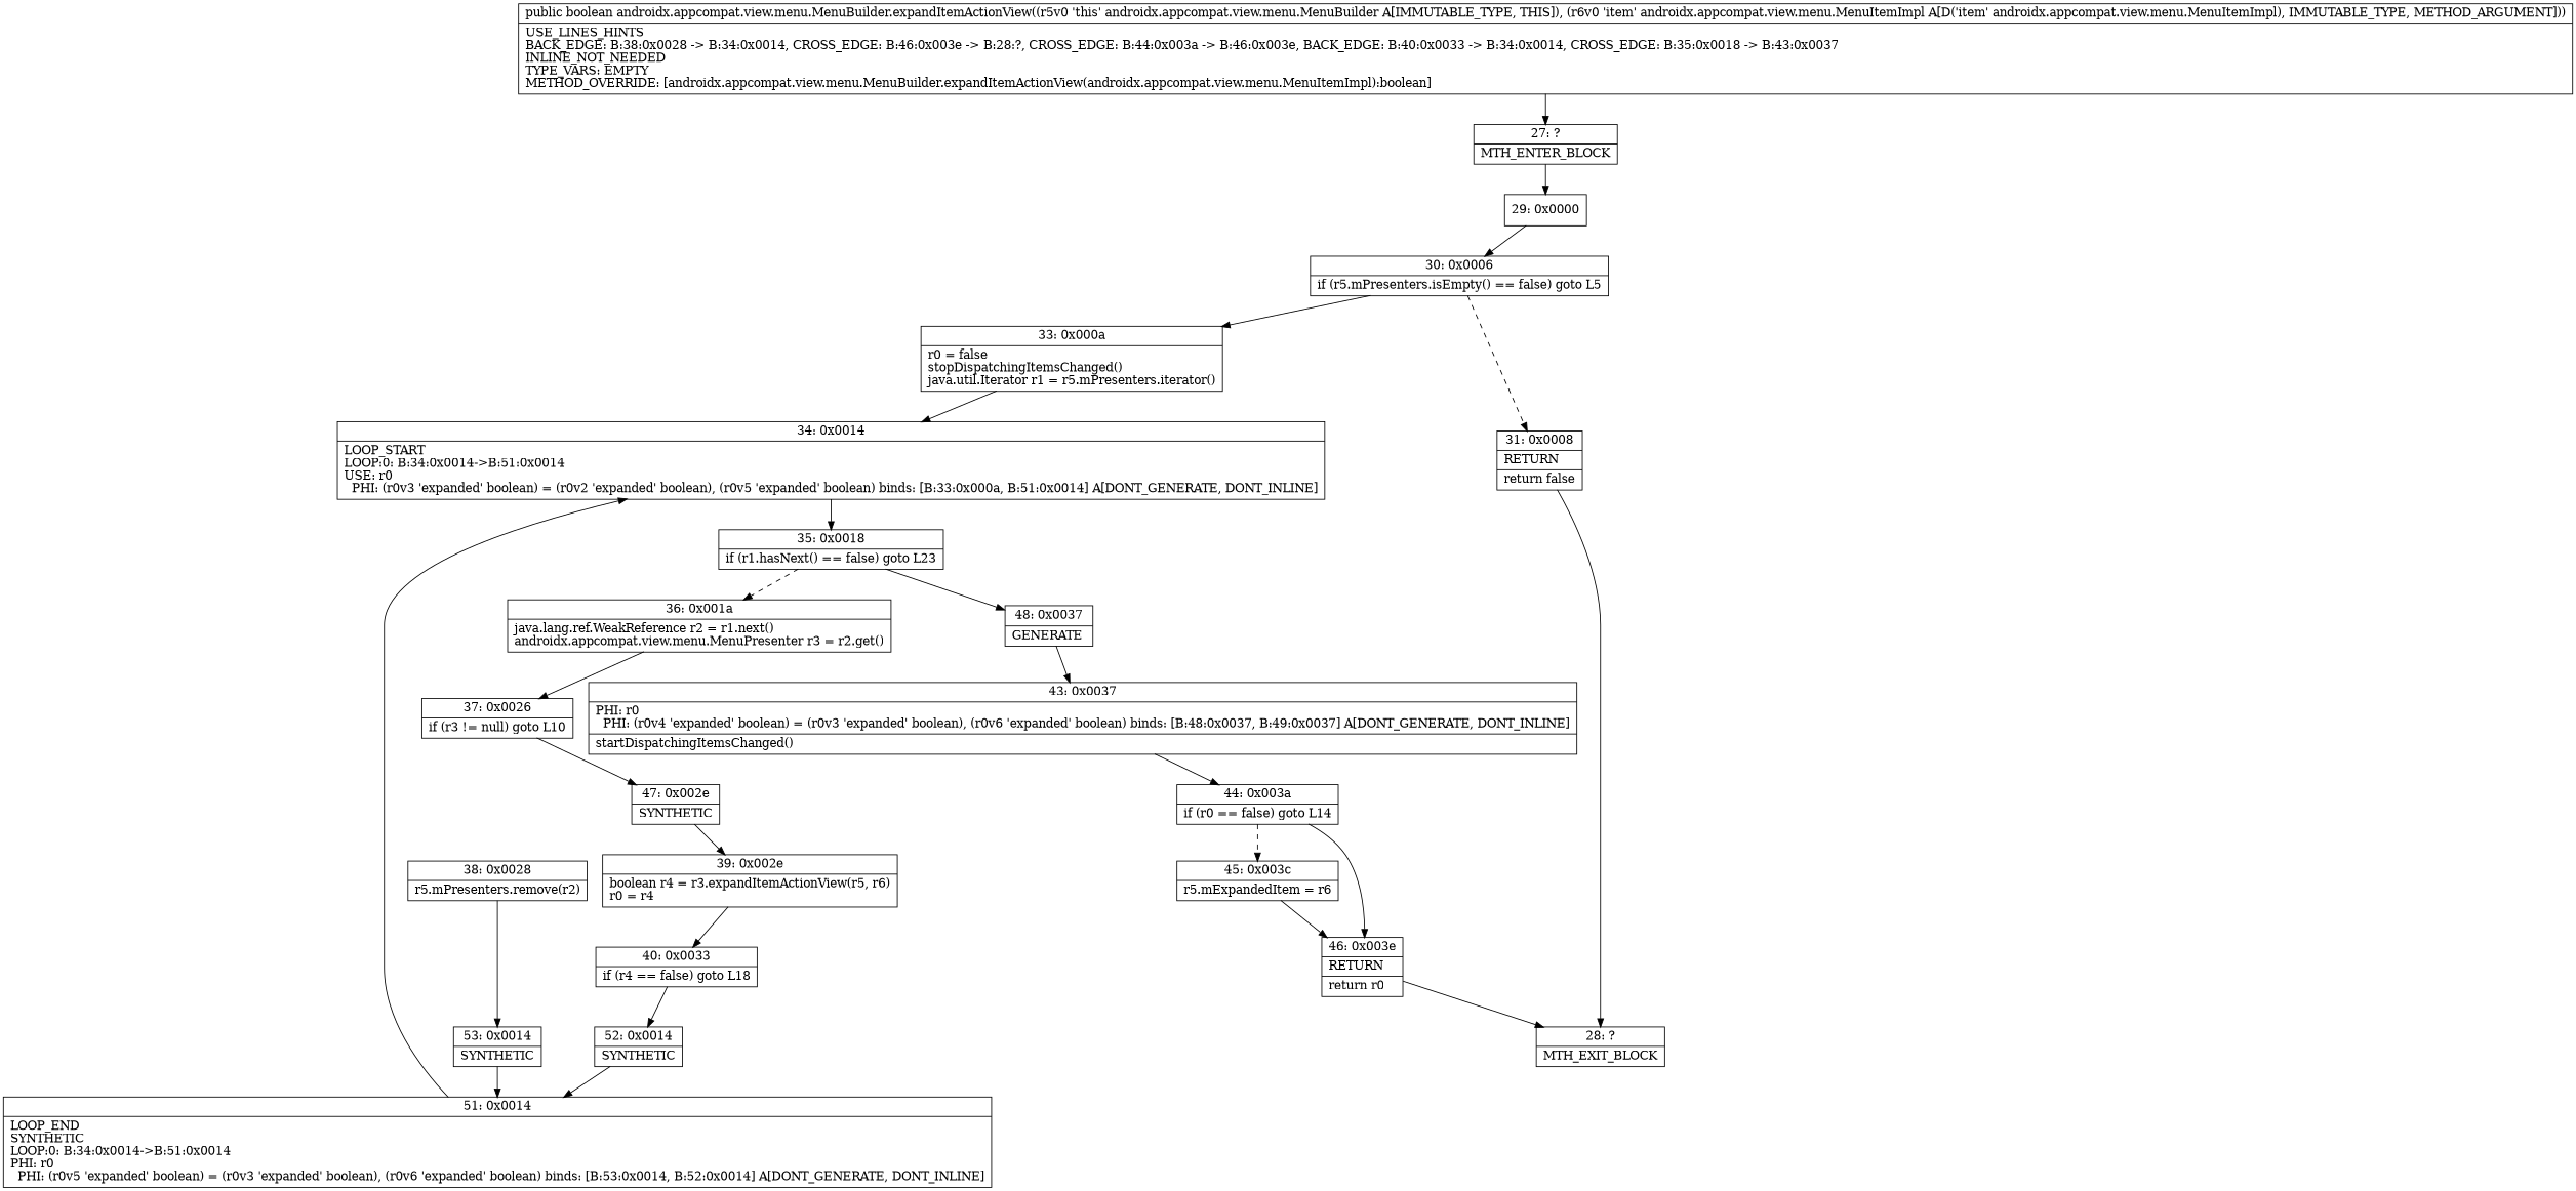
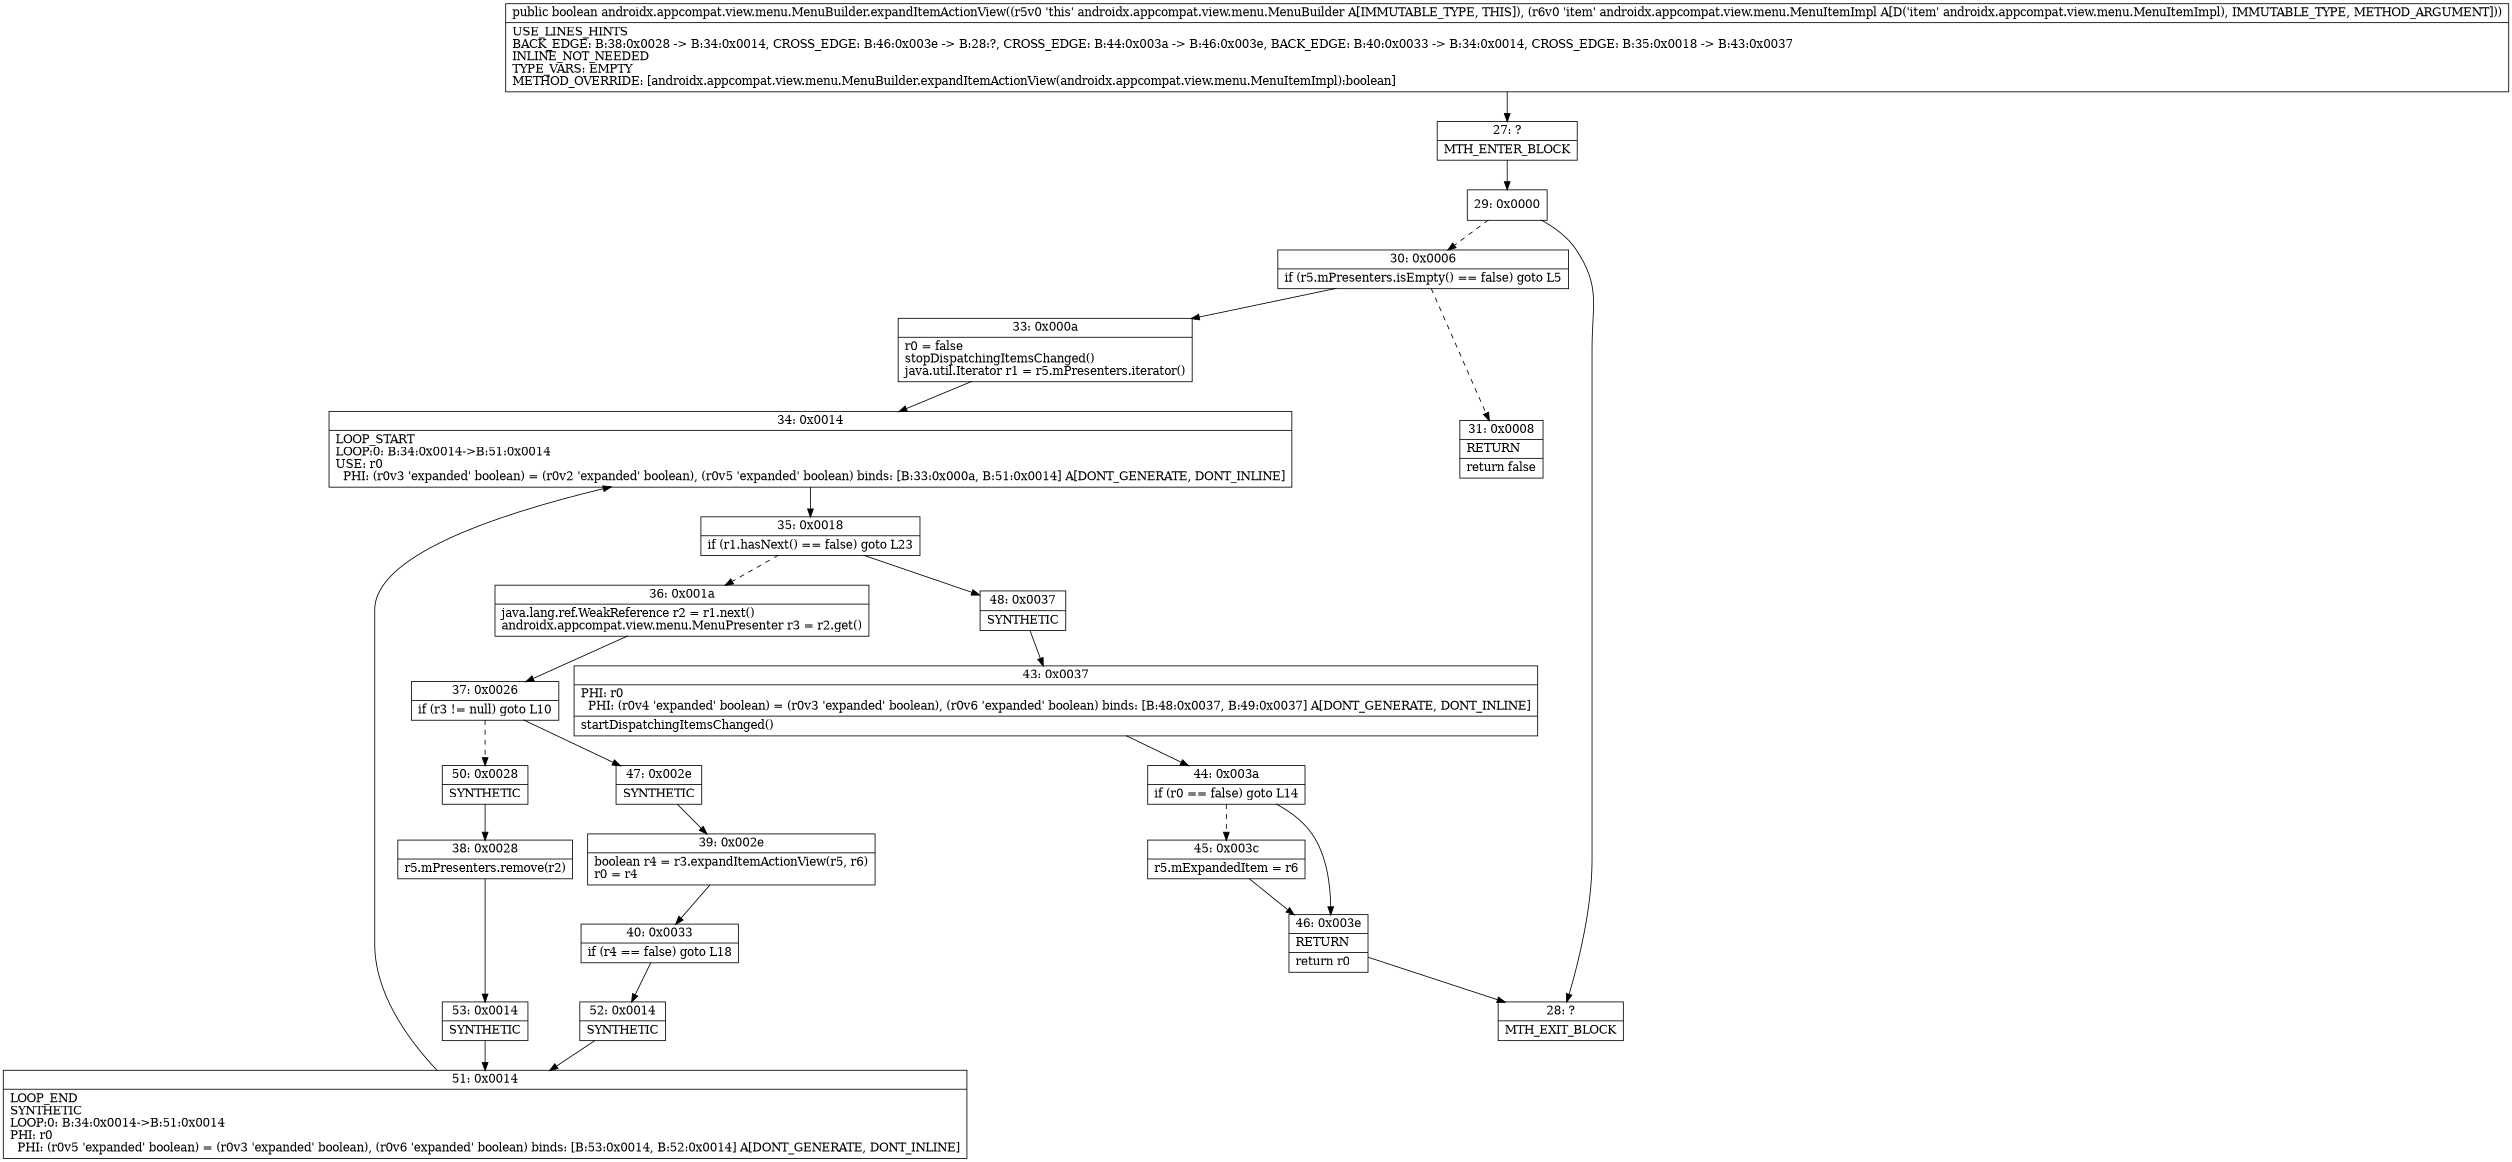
  digraph {
    node [shape=record]
    n1 [label="{27\:\ ?|MTH_ENTER_BLOCK\l}"]
    n2 [label="{29\:\ 0x0000}"]
    n3 [label="{30\:\ 0x0006|if (r5.mPresenters.isEmpty() == false) goto L5\l}"]
    n4 [label="{31\:\ 0x0008|RETURN\l|return false\l}"]
    n5 [label="{33\:\ 0x000a|r0 = false\lstopDispatchingItemsChanged()\ljava.util.Iterator r1 = r5.mPresenters.iterator()\l}"]
    n6 [label="{28\:\ ?|MTH_EXIT_BLOCK\l}"]
    n7 [label="{34\:\ 0x0014|LOOP_START\lLOOP:0: B:34:0x0014\-\>B:51:0x0014\lUSE: r0 \l  PHI: (r0v3 'expanded' boolean) = (r0v2 'expanded' boolean), (r0v5 'expanded' boolean) binds: [B:33:0x000a, B:51:0x0014] A[DONT_GENERATE, DONT_INLINE]\l}"]
    n8 [label="{35\:\ 0x0018|if (r1.hasNext() == false) goto L23\l}"]
    n9 [label="{36\:\ 0x001a|java.lang.ref.WeakReference r2 = r1.next()\landroidx.appcompat.view.menu.MenuPresenter r3 = r2.get()\l}"]
-   n10 [label="{48\:\ 0x0037|GENERATE\l}"]
+   n10 [label="{48\:\ 0x0037|SYNTHETIC\l}"]
    n11 [label="{37\:\ 0x0026|if (r3 != null) goto L10\l}"]
    n12 [label="{43\:\ 0x0037|PHI: r0 \l  PHI: (r0v4 'expanded' boolean) = (r0v3 'expanded' boolean), (r0v6 'expanded' boolean) binds: [B:48:0x0037, B:49:0x0037] A[DONT_GENERATE, DONT_INLINE]\l|startDispatchingItemsChanged()\l}"]
    n13 [label="{47\:\ 0x002e|SYNTHETIC\l}"]
+   n14 [label="{50\:\ 0x0028|SYNTHETIC\l}"]
    n15 [label="{39\:\ 0x002e|boolean r4 = r3.expandItemActionView(r5, r6)\lr0 = r4\l}"]
    n16 [label="{38\:\ 0x0028|r5.mPresenters.remove(r2)\l}"]
    n17 [label="{40\:\ 0x0033|if (r4 == false) goto L18\l}"]
    n18 [label="{52\:\ 0x0014|SYNTHETIC\l}"]
    n19 [label="{51\:\ 0x0014|LOOP_END\lSYNTHETIC\lLOOP:0: B:34:0x0014\-\>B:51:0x0014\lPHI: r0 \l  PHI: (r0v5 'expanded' boolean) = (r0v3 'expanded' boolean), (r0v6 'expanded' boolean) binds: [B:53:0x0014, B:52:0x0014] A[DONT_GENERATE, DONT_INLINE]\l}"]
    n20 [label="{44\:\ 0x003a|if (r0 == false) goto L14\l}"]
    n21 [label="{45\:\ 0x003c|r5.mExpandedItem = r6\l}"]
    n22 [label="{46\:\ 0x003e|RETURN\l|return r0\l}"]
    n23 [label="{53\:\ 0x0014|SYNTHETIC\l}"]
    n24 [label="{public boolean androidx.appcompat.view.menu.MenuBuilder.expandItemActionView((r5v0 'this' androidx.appcompat.view.menu.MenuBuilder A[IMMUTABLE_TYPE, THIS]), (r6v0 'item' androidx.appcompat.view.menu.MenuItemImpl A[D('item' androidx.appcompat.view.menu.MenuItemImpl), IMMUTABLE_TYPE, METHOD_ARGUMENT]))  | USE_LINES_HINTS\lBACK_EDGE: B:38:0x0028 \-\> B:34:0x0014, CROSS_EDGE: B:46:0x003e \-\> B:28:?, CROSS_EDGE: B:44:0x003a \-\> B:46:0x003e, BACK_EDGE: B:40:0x0033 \-\> B:34:0x0014, CROSS_EDGE: B:35:0x0018 \-\> B:43:0x0037\lINLINE_NOT_NEEDED\lTYPE_VARS: EMPTY\lMETHOD_OVERRIDE: [androidx.appcompat.view.menu.MenuBuilder.expandItemActionView(androidx.appcompat.view.menu.MenuItemImpl):boolean]\l}"]
    n1 -> n2
-   n2 -> n3
+   n2 -> n3 [style=dashed]
    n3 -> n4 [style=dashed]
    n3 -> n5
-   n4 -> n6
+   n2 -> n6
    n5 -> n7
    n7 -> n8
    n8 -> n9 [style=dashed]
    n8 -> n10
    n9 -> n11
    n10 -> n12
    n11 -> n13
+   n11 -> n14 [style=dashed]
    n12 -> n20
    n13 -> n15
+   n14 -> n16
    n15 -> n17
    n16 -> n23
    n17 -> n18
    n18 -> n19
    n19 -> n7
    n20 -> n21 [style=dashed]
    n20 -> n22
    n21 -> n22
    n22 -> n6
    n23 -> n19
    n24 -> n1
  }
